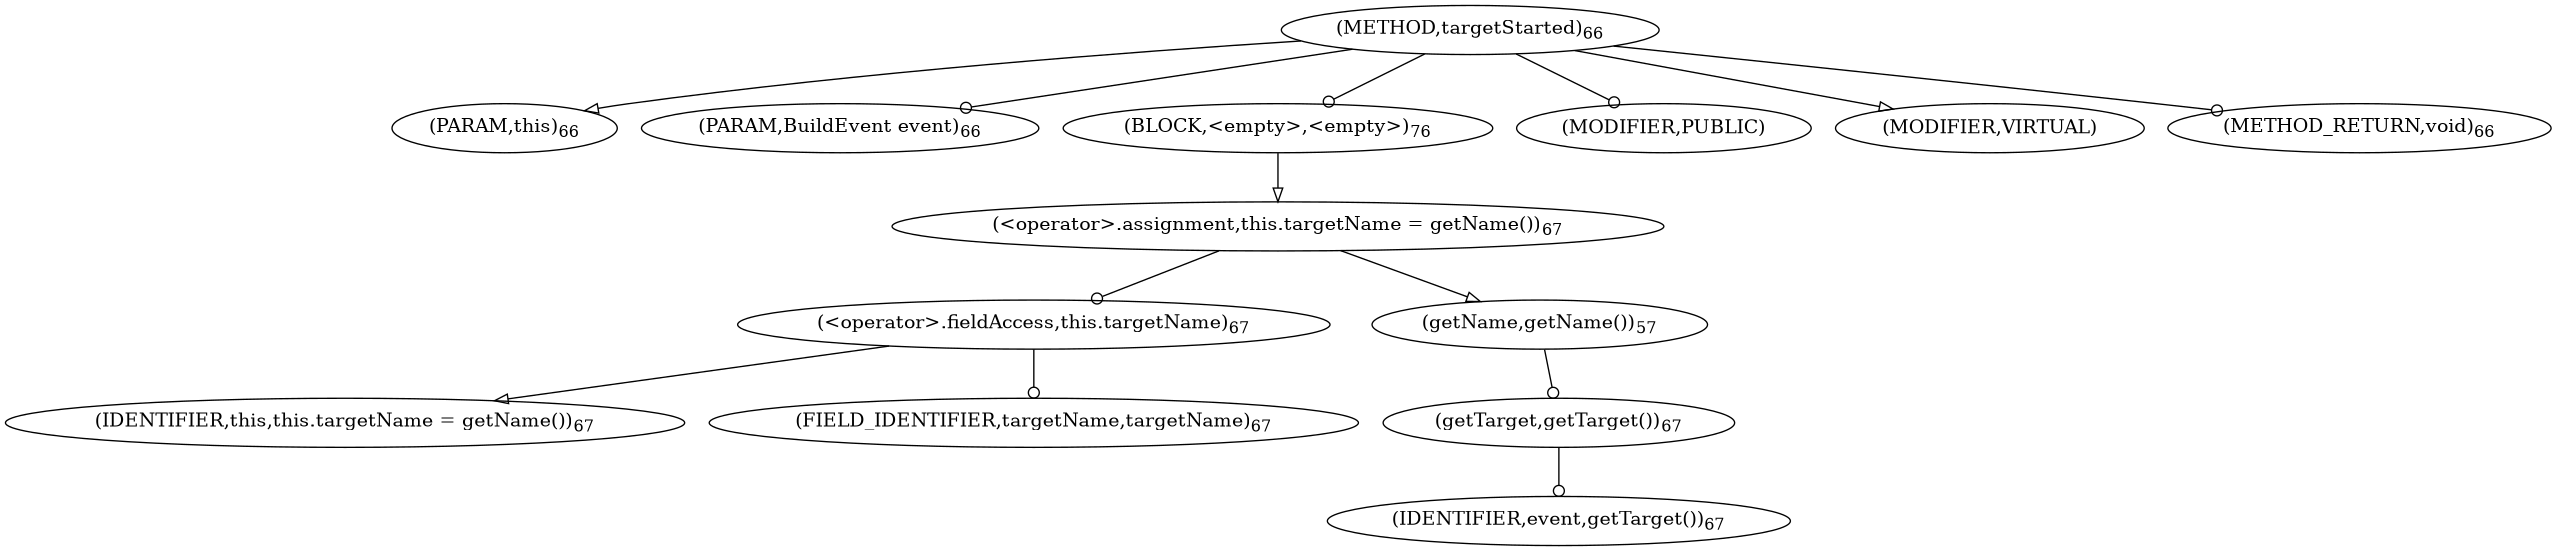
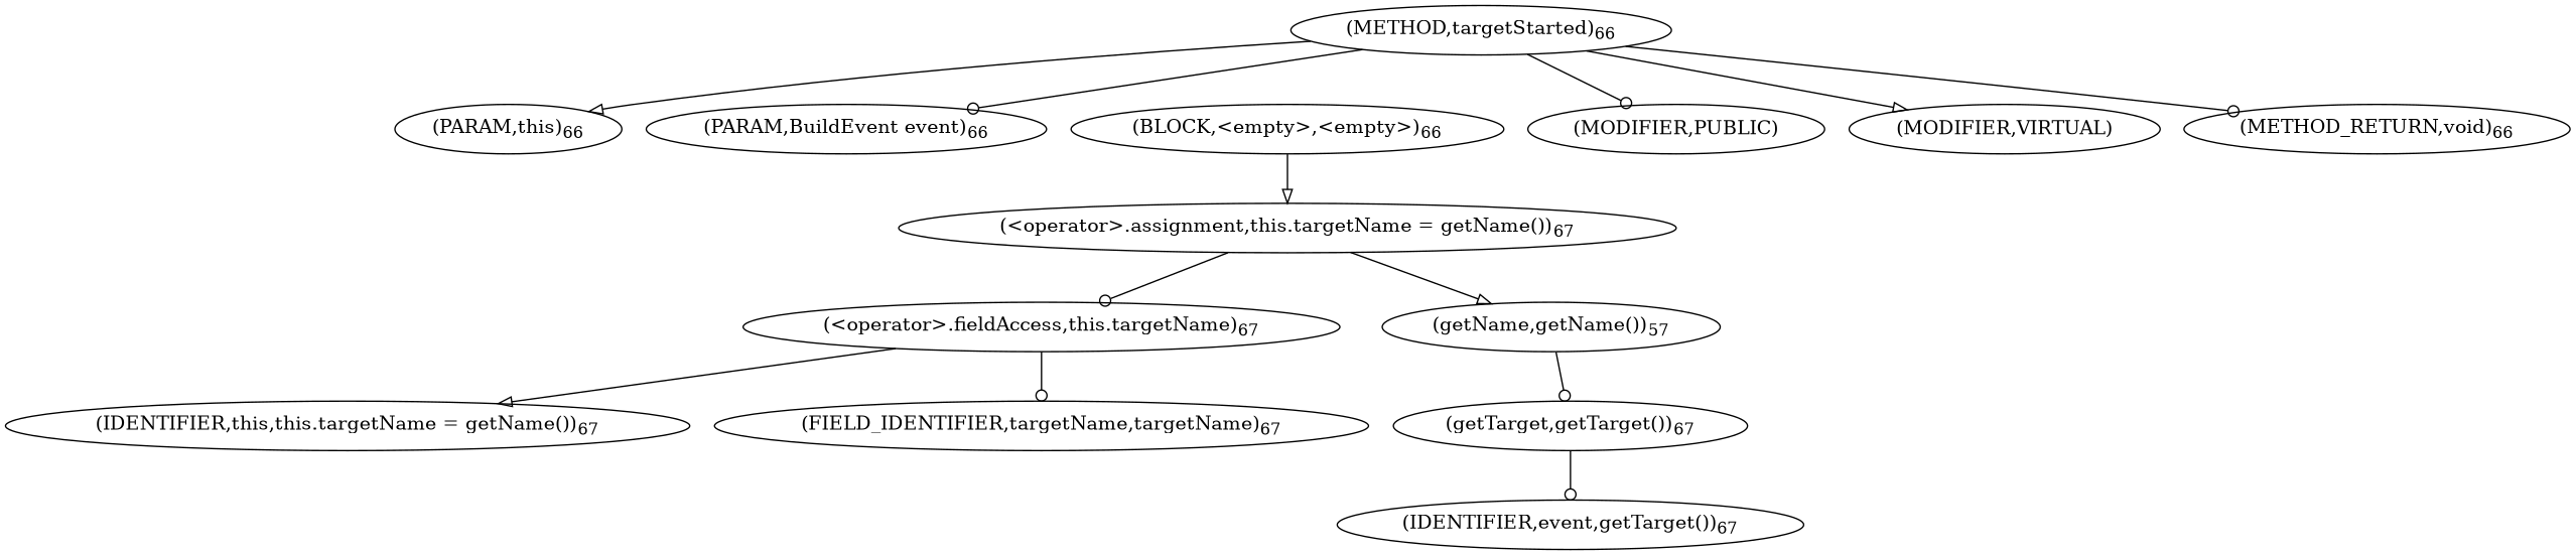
  digraph {
    edge [arrowhead=odot]
    n1 [label=<(METHOD,targetStarted)<SUB>66</SUB>>]
    n2 [label=<(PARAM,this)<SUB>66</SUB>>]
    n3 [label=<(PARAM,BuildEvent event)<SUB>66</SUB>>]
-   n4 [label=<(BLOCK,&lt;empty&gt;,&lt;empty&gt;)<SUB>76</SUB>>]
+   n4 [label=<(BLOCK,&lt;empty&gt;,&lt;empty&gt;)<SUB>66</SUB>>]
    n5 [label=<(MODIFIER,PUBLIC)>]
    n6 [label=<(MODIFIER,VIRTUAL)>]
    n7 [label=<(METHOD_RETURN,void)<SUB>66</SUB>>]
    n8 [label=<(&lt;operator&gt;.assignment,this.targetName = getName())<SUB>67</SUB>>]
    n9 [label=<(&lt;operator&gt;.fieldAccess,this.targetName)<SUB>67</SUB>>]
    n10 [label=<(getName,getName())<SUB>57</SUB>>]
    n11 [label=<(IDENTIFIER,this,this.targetName = getName())<SUB>67</SUB>>]
    n12 [label=<(FIELD_IDENTIFIER,targetName,targetName)<SUB>67</SUB>>]
    n13 [label=<(getTarget,getTarget())<SUB>67</SUB>>]
    n14 [label=<(IDENTIFIER,event,getTarget())<SUB>67</SUB>>]
    n1 -> n2 [arrowhead=onormal]
    n1 -> n3
-   n1 -> n4
    n1 -> n5
    n1 -> n6 [arrowhead=onormal]
    n1 -> n7
    n4 -> n8 [arrowhead=onormal]
    n8 -> n9
    n8 -> n10 [arrowhead=onormal]
    n9 -> n11 [arrowhead=onormal]
    n9 -> n12
    n10 -> n13
    n13 -> n14
  }
